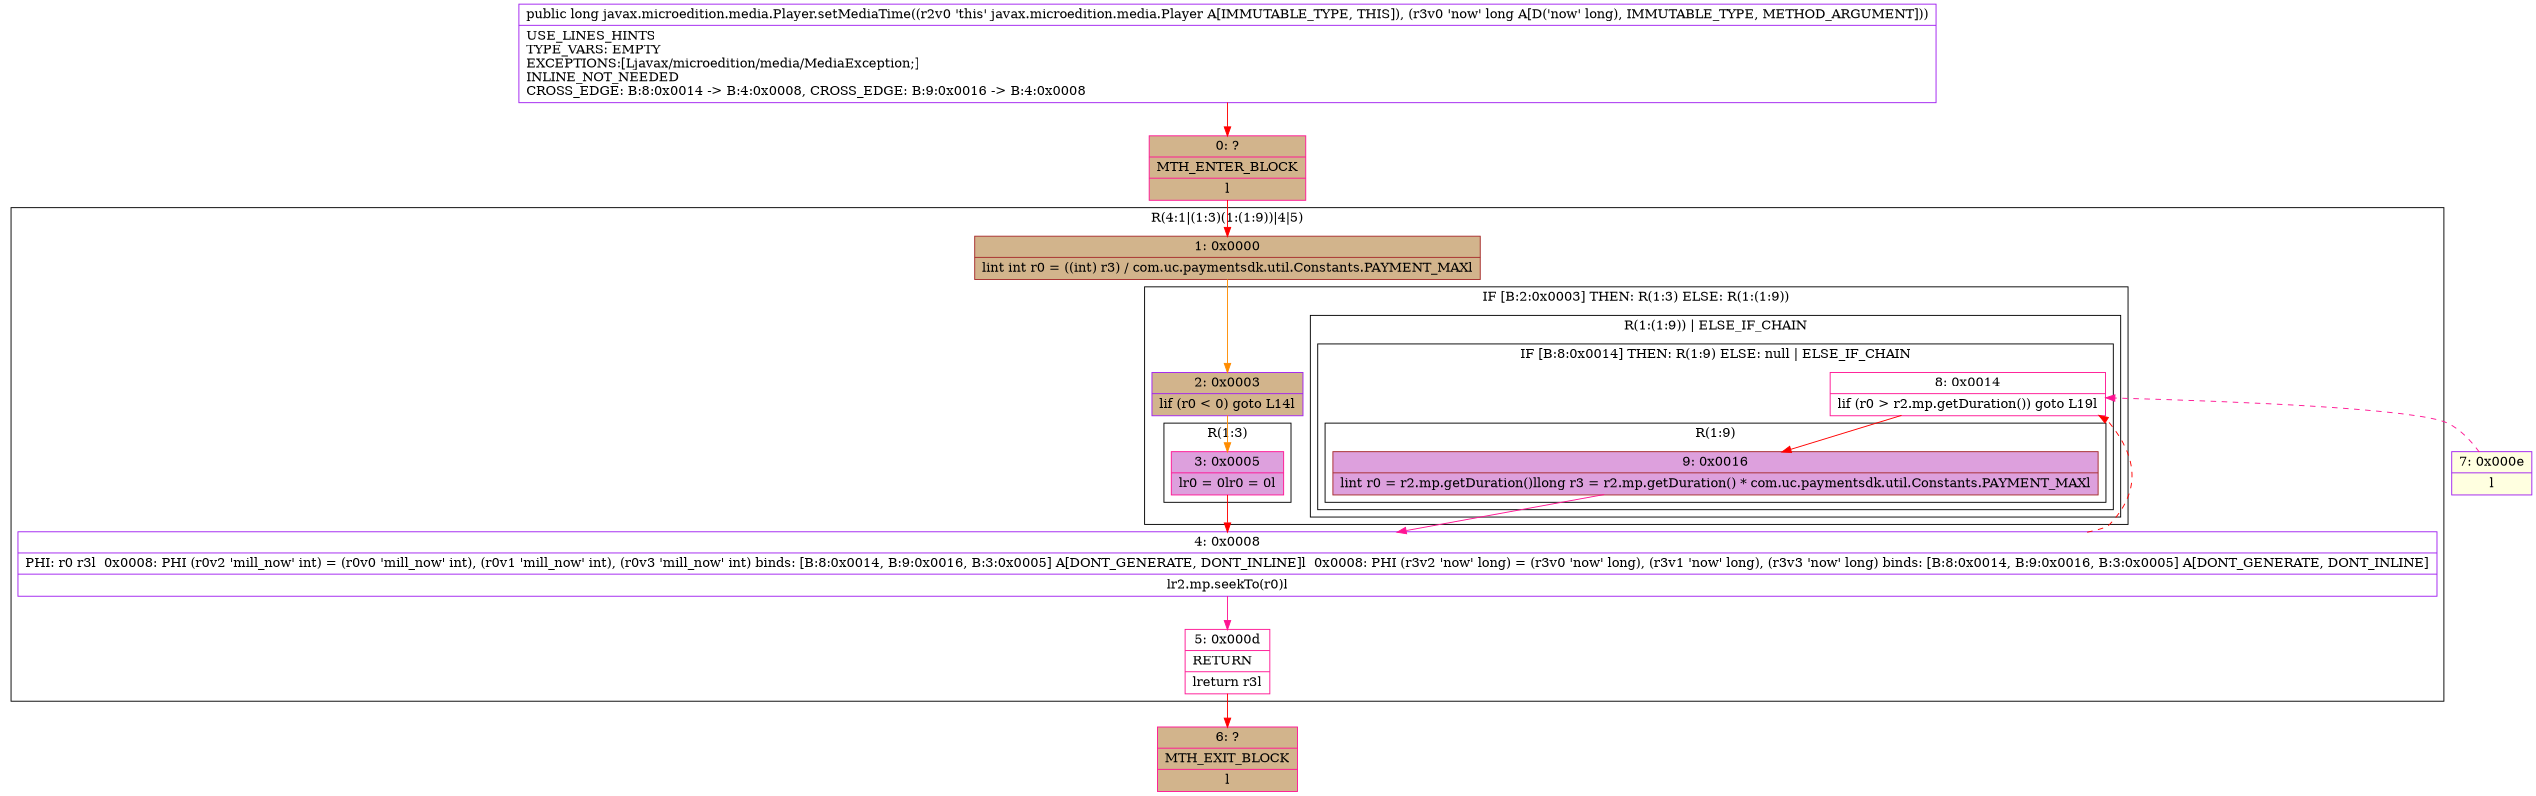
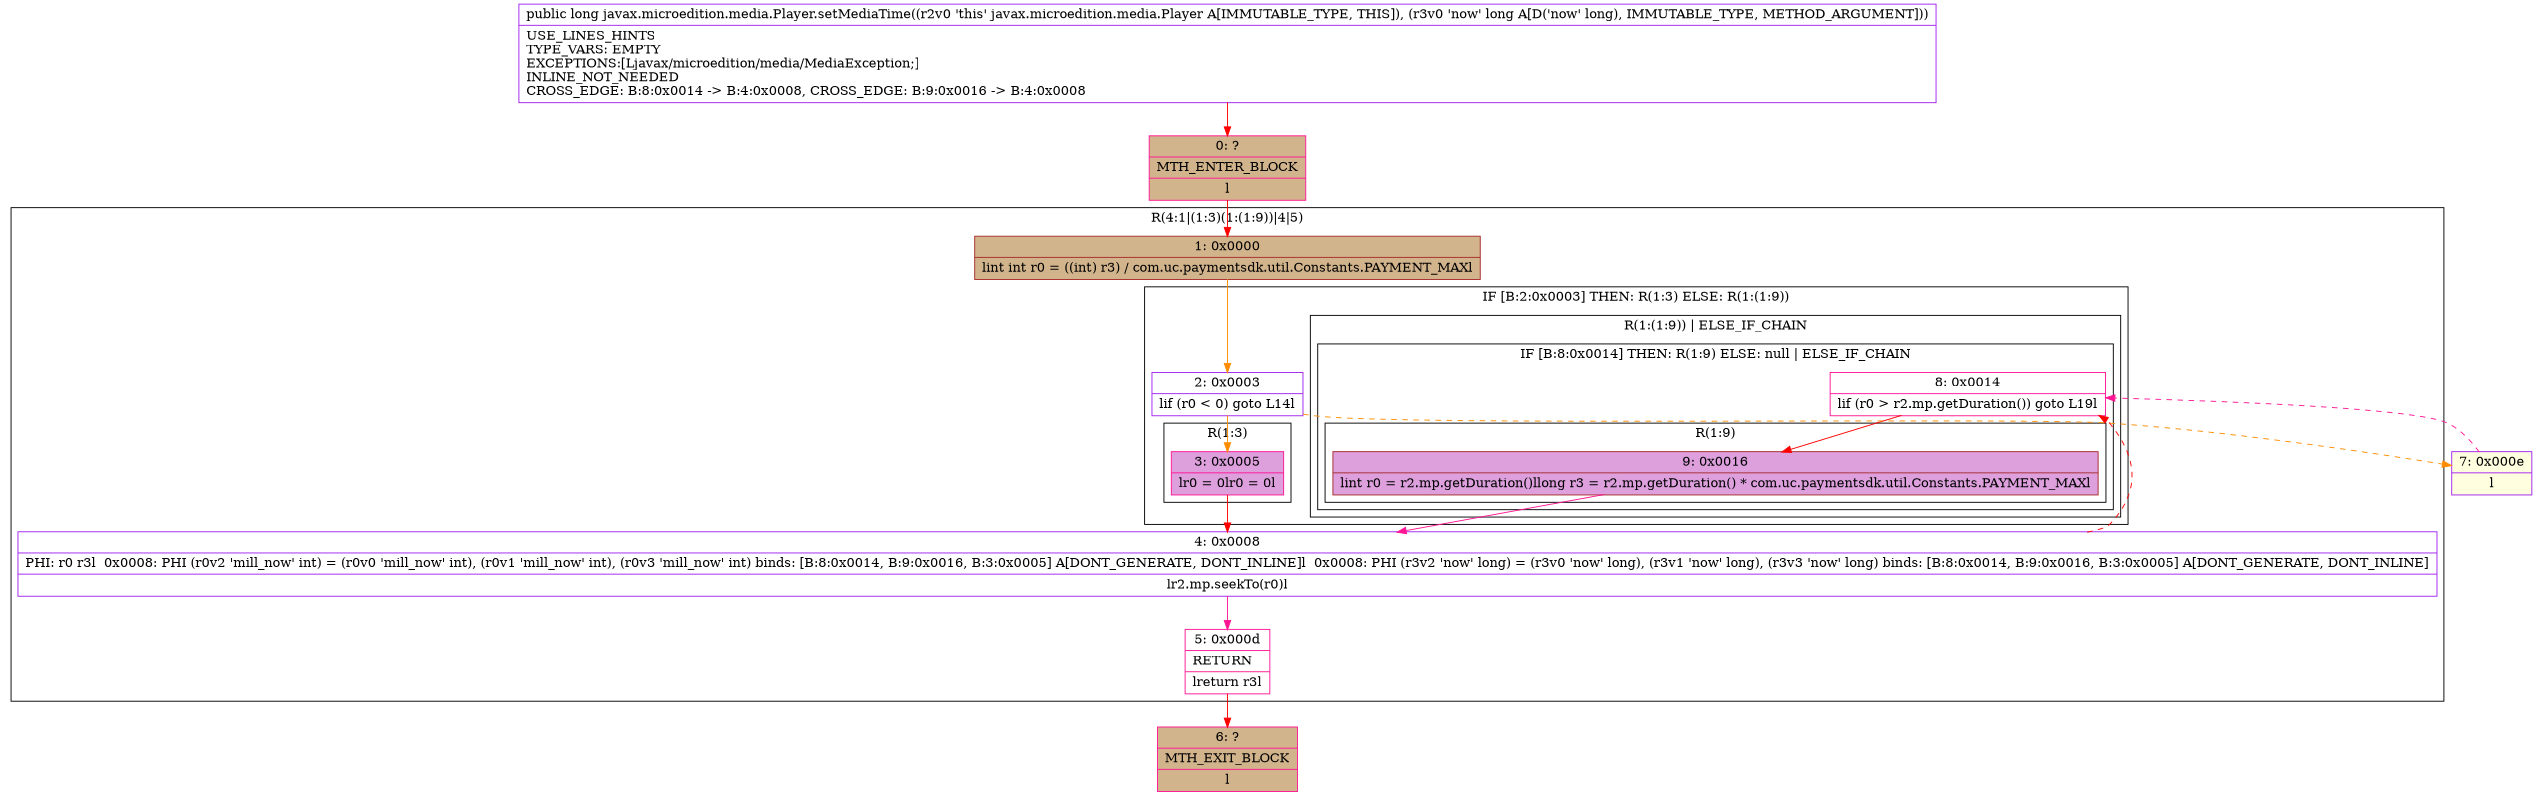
  digraph {
    node [color=deeppink fillcolor=white shape=record style=filled]
    edge [color=red]
    n1 [fillcolor=plum label="{3\:\ 0x0005|lr0 = 0lr0 = 0l}"]
    n2 [color=brown fillcolor=plum label="{9\:\ 0x0016|lint r0 = r2.mp.getDuration()llong r3 = r2.mp.getDuration() * com.uc.paymentsdk.util.Constants.PAYMENT_MAXl}"]
    n3 [label="{8\:\ 0x0014|lif (r0 \> r2.mp.getDuration()) goto L19l}"]
-   n4 [color=purple fillcolor=tan label="{2\:\ 0x0003|lif (r0 \< 0) goto L14l}"]
+   n4 [color=purple label="{2\:\ 0x0003|lif (r0 \< 0) goto L14l}"]
    n5 [color=brown fillcolor=tan label="{1\:\ 0x0000|lint int r0 = ((int) r3) \/ com.uc.paymentsdk.util.Constants.PAYMENT_MAXl}"]
    n6 [color=purple label="{4\:\ 0x0008|PHI: r0 r3l  0x0008: PHI (r0v2 'mill_now' int) = (r0v0 'mill_now' int), (r0v1 'mill_now' int), (r0v3 'mill_now' int) binds: [B:8:0x0014, B:9:0x0016, B:3:0x0005] A[DONT_GENERATE, DONT_INLINE]l  0x0008: PHI (r3v2 'now' long) = (r3v0 'now' long), (r3v1 'now' long), (r3v3 'now' long) binds: [B:8:0x0014, B:9:0x0016, B:3:0x0005] A[DONT_GENERATE, DONT_INLINE]\l|lr2.mp.seekTo(r0)l}"]
    n7 [label="{5\:\ 0x000d|RETURN\l|lreturn r3l}"]
    n8 [color=purple fillcolor=lightyellow label="{7\:\ 0x000e|l}"]
    n9 [fillcolor=tan label="{6\:\ ?|MTH_EXIT_BLOCK\l|l}"]
    n10 [fillcolor=tan label="{0\:\ ?|MTH_ENTER_BLOCK\l|l}"]
    n11 [color=purple label="{public long javax.microedition.media.Player.setMediaTime((r2v0 'this' javax.microedition.media.Player A[IMMUTABLE_TYPE, THIS]), (r3v0 'now' long A[D('now' long), IMMUTABLE_TYPE, METHOD_ARGUMENT]))  | USE_LINES_HINTS\lTYPE_VARS: EMPTY\lEXCEPTIONS:[Ljavax\/microedition\/media\/MediaException;]\lINLINE_NOT_NEEDED\lCROSS_EDGE: B:8:0x0014 \-\> B:4:0x0008, CROSS_EDGE: B:9:0x0016 \-\> B:4:0x0008\l}"]
    subgraph cluster_1 {
      label="R(4:1|(1:3)(1:(1:9))|4|5)"
      n5
      n6
      n7
      subgraph cluster_2 {
        label="IF [B:2:0x0003] THEN: R(1:3) ELSE: R(1:(1:9))"
        n4
        subgraph cluster_3 {
          label="R(1:3)"
          n1
        }
        subgraph cluster_4 {
          label="R(1:(1:9)) | ELSE_IF_CHAIN\l"
          subgraph cluster_5 {
            label="IF [B:8:0x0014] THEN: R(1:9) ELSE: null | ELSE_IF_CHAIN\l"
            n3
            subgraph cluster_6 {
              label="R(1:9)"
              n2
            }
          }
        }
      }
    }
    n1 -> n6
    n2 -> n6 [color=deeppink]
    n3 -> n2
    n4 -> n1 [color=darkorange]
+   n4 -> n8 [color=darkorange style=dashed]
    n5 -> n4 [color=darkorange]
    n6 -> n3 [style=dashed]
    n6 -> n7 [color=deeppink]
    n7 -> n9
    n8 -> n3 [color=deeppink style=dashed]
    n10 -> n5
    n11 -> n10
  }
